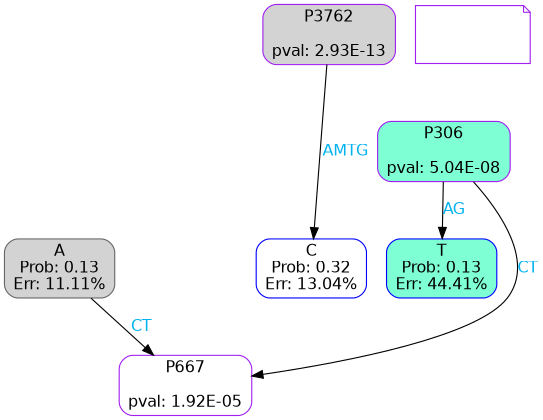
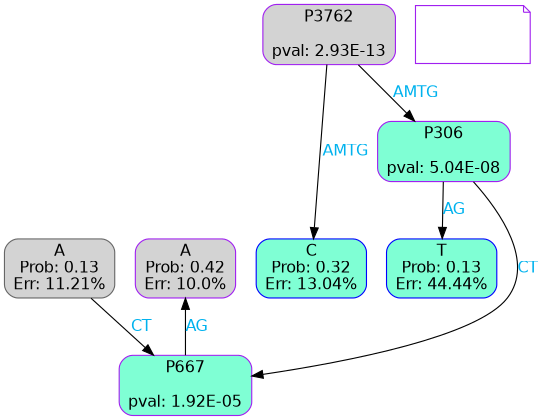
  digraph {
    ranksep=equally
    splines=polylines
    node [color=purple fillcolor=aquamarine fontname=helvetica shape=box style="filled, rounded"]
    edge [fontcolor=deepskyblue2 fontname=helvetica]
-   n1 [color=blue label="T\nProb: 0.13\nErr: 44.41%"]
-   n3 [color=gray40 fillcolor=lightgrey label="A\nProb: 0.13\nErr: 11.11%"]
-   n4 [color=blue fillcolor=white label="C\nProb: 0.32\nErr: 13.04%"]
+   n1 [color=blue label="T\nProb: 0.13\nErr: 44.44%"]
+   n2 [fillcolor=lightgrey label="A\nProb: 0.42\nErr: 10.0%"]
+   n3 [color=gray40 fillcolor=lightgrey label="A\nProb: 0.13\nErr: 11.21%"]
+   n4 [color=blue label="C\nProb: 0.32\nErr: 13.04%"]
    n5 [align=left fillcolor=white fontcolor=white fontsize=10 label="Response : P3432\nClasses: A|C|G|T\nIn ACC: 0.85\nOut ACC: 0.73\n" shape=note style=filled]
    n6 [fillcolor=lightgrey label="P3762\n\npval: 2.93E-13"]
-   n7 [fillcolor=white label="P667\n\npval: 1.92E-05"]
+   n7 [label="P667\n\npval: 1.92E-05"]
    n8 [label="P306\n\npval: 5.04E-08"]
    subgraph sub_1 {
      rank=same
      n1
+     n2
      n3
      n4
    }
    subgraph sub_2 {
      rank=same
      n5
      n6
    }
    n3 -> n7 [label=CT]
    n6 -> n4 [label=AMTG]
+   n6 -> n8 [label=AMTG]
+   n7 -> n2 [label=AG]
    n8 -> n1 [label=AG]
    n8 -> n7 [label=CT]
  }
